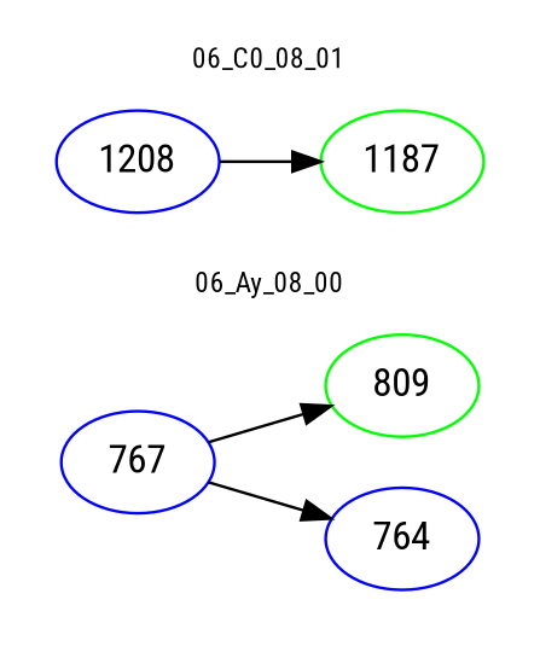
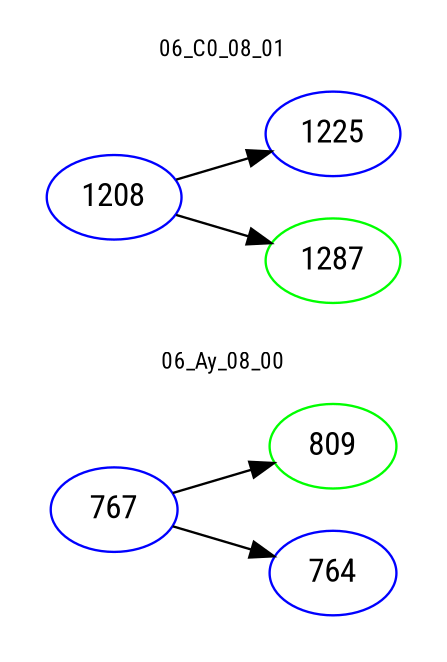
  digraph {
    fontname="Roboto Condensed"
    rankdir=LR
    node [color=blue fontname="Roboto Condensed"]
    edge [color=black fontname="Roboto Condensed"]
    n1 [label=767]
    n2 [label=764]
    n3 [color=green label=809]
    n4 [label=1208]
-   n5 [color=green label=1187]
+   n5 [color=green label=1287]
+   n6 [label=1225]
    subgraph cluster_1 {
      color=white
      fontsize=10
      label="06_Ay_08_00"
      n1
      n2
      n3
    }
    subgraph cluster_2 {
      color=white
      fontsize=10
      label="06_C0_08_01"
      n4
      n5
+     n6
    }
    n1 -> n2
    n1 -> n3
    n4 -> n5
+   n4 -> n6
  }
